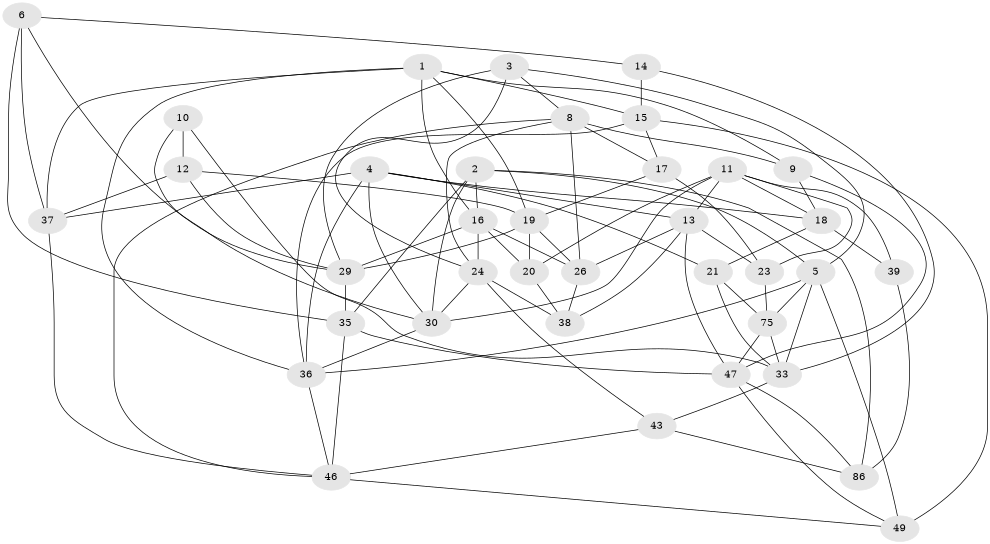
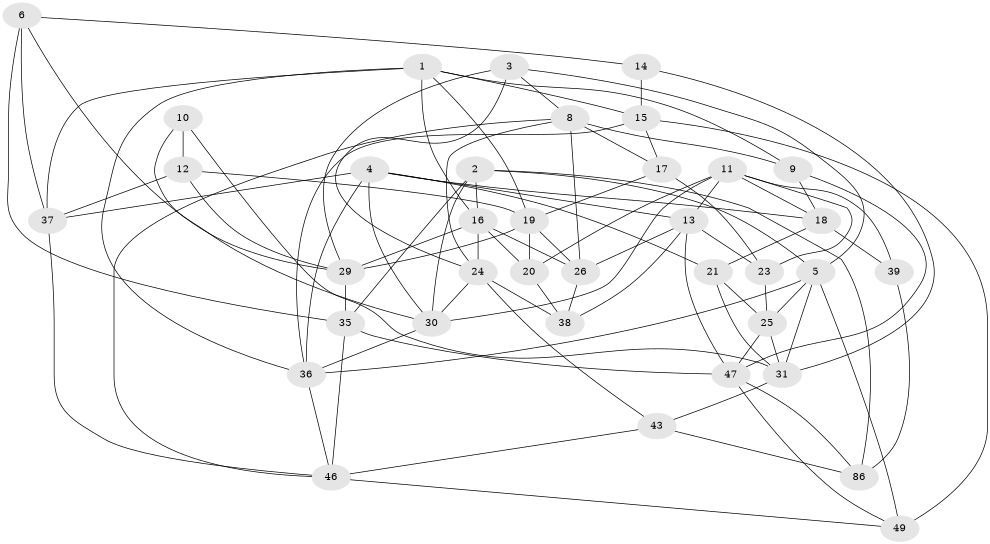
  graph {
    node [color=gray90 style=filled]
    1 [super="+55"]
    9
    15 [super="+40"]
    16 [super="+51"]
    19 [super="+27"]
    36 [super="+53"]
    37
    18 [super="+41"]
    47 [super="+54"]
    30 [super="+48"]
    10
-   33 [super="+44"]
+   33 [super="+44" label=31]
    12
    49
    17
    24 [super="+28"]
    29 [super="+31"]
    26 [super="+52"]
    20
    46 [super="+50"]
    2 [super="+32"]
    5 [super="+7"]
    35 [super="+45"]
    n24 [label=86]
-   25 [super="+43" label=75]
+   25 [super="+43"]
    3
    8 [super="+34"]
    38
    n29 [label=43]
    4 [super="+57"]
    13 [super="+58"]
    21
    23
    39
    6
    14
    11 [super="+22"]
    1 -- 9
    1 -- 15
    1 -- 16
    1 -- 19
    1 -- 36
    1 -- 37
    9 -- 18
    9 -- 47
    15 -- 36
    15 -- 49
    15 -- 17
    16 -- 24
    16 -- 29
    16 -- 26
    16 -- 20
    19 -- 29
    19 -- 26
    19 -- 20
    36 -- 46
    37 -- 46
    18 -- 21
    18 -- 39 [weight=2]
    47 -- 49
    47 -- n24
    30 -- 36
    10 -- 30
    10 -- 33
    10 -- 12
    33 -- n29
    12 -- 19
    12 -- 37
    12 -- 29
    17 -- 19
    17 -- 23
    24 -- 30
    24 -- 38
    24 -- n29
    29 -- 35
    26 -- 38
    20 -- 38
    46 -- 49
    2 -- 16
    2 -- 30
    2 -- 5
    2 -- 35 [weight=2]
    2 -- n24
    5 -- 36
    5 -- 33
    5 -- 49
    5 -- 25
    35 -- 47
    35 -- 46
    25 -- 47
    25 -- 33
    3 -- 24
    3 -- 29
    3 -- 5
    3 -- 8
    8 -- 9
    8 -- 17
    8 -- 24
    8 -- 26
    8 -- 46
    n29 -- 46
    n29 -- n24
    4 -- 36
    4 -- 37
    4 -- 18
    4 -- 30
    4 -- 13
    4 -- 21
    13 -- 47
    13 -- 26
    13 -- 38
    13 -- 23
    21 -- 33
    21 -- 25
    23 -- 25
    39 -- n24
    6 -- 37
    6 -- 29
    6 -- 35
    6 -- 14
    14 -- 15 [weight=2]
    14 -- 33
    11 -- 18
    11 -- 30
    11 -- 20
    11 -- 13
    11 -- 23
    11 -- 39
  }
